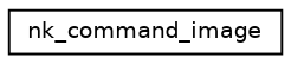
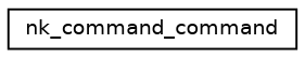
  digraph {
    rankdir=TB
-   n1 [color=black fillcolor=white fontname=Helvetica fontsize=10 height=0.2 label=nk_command_image shape=record style=filled width=0.4]
+   n1 [color=black fillcolor=white fontname=Helvetica fontsize=10 height=0.2 label=nk_command_command shape=record style=filled width=0.4]
  }
